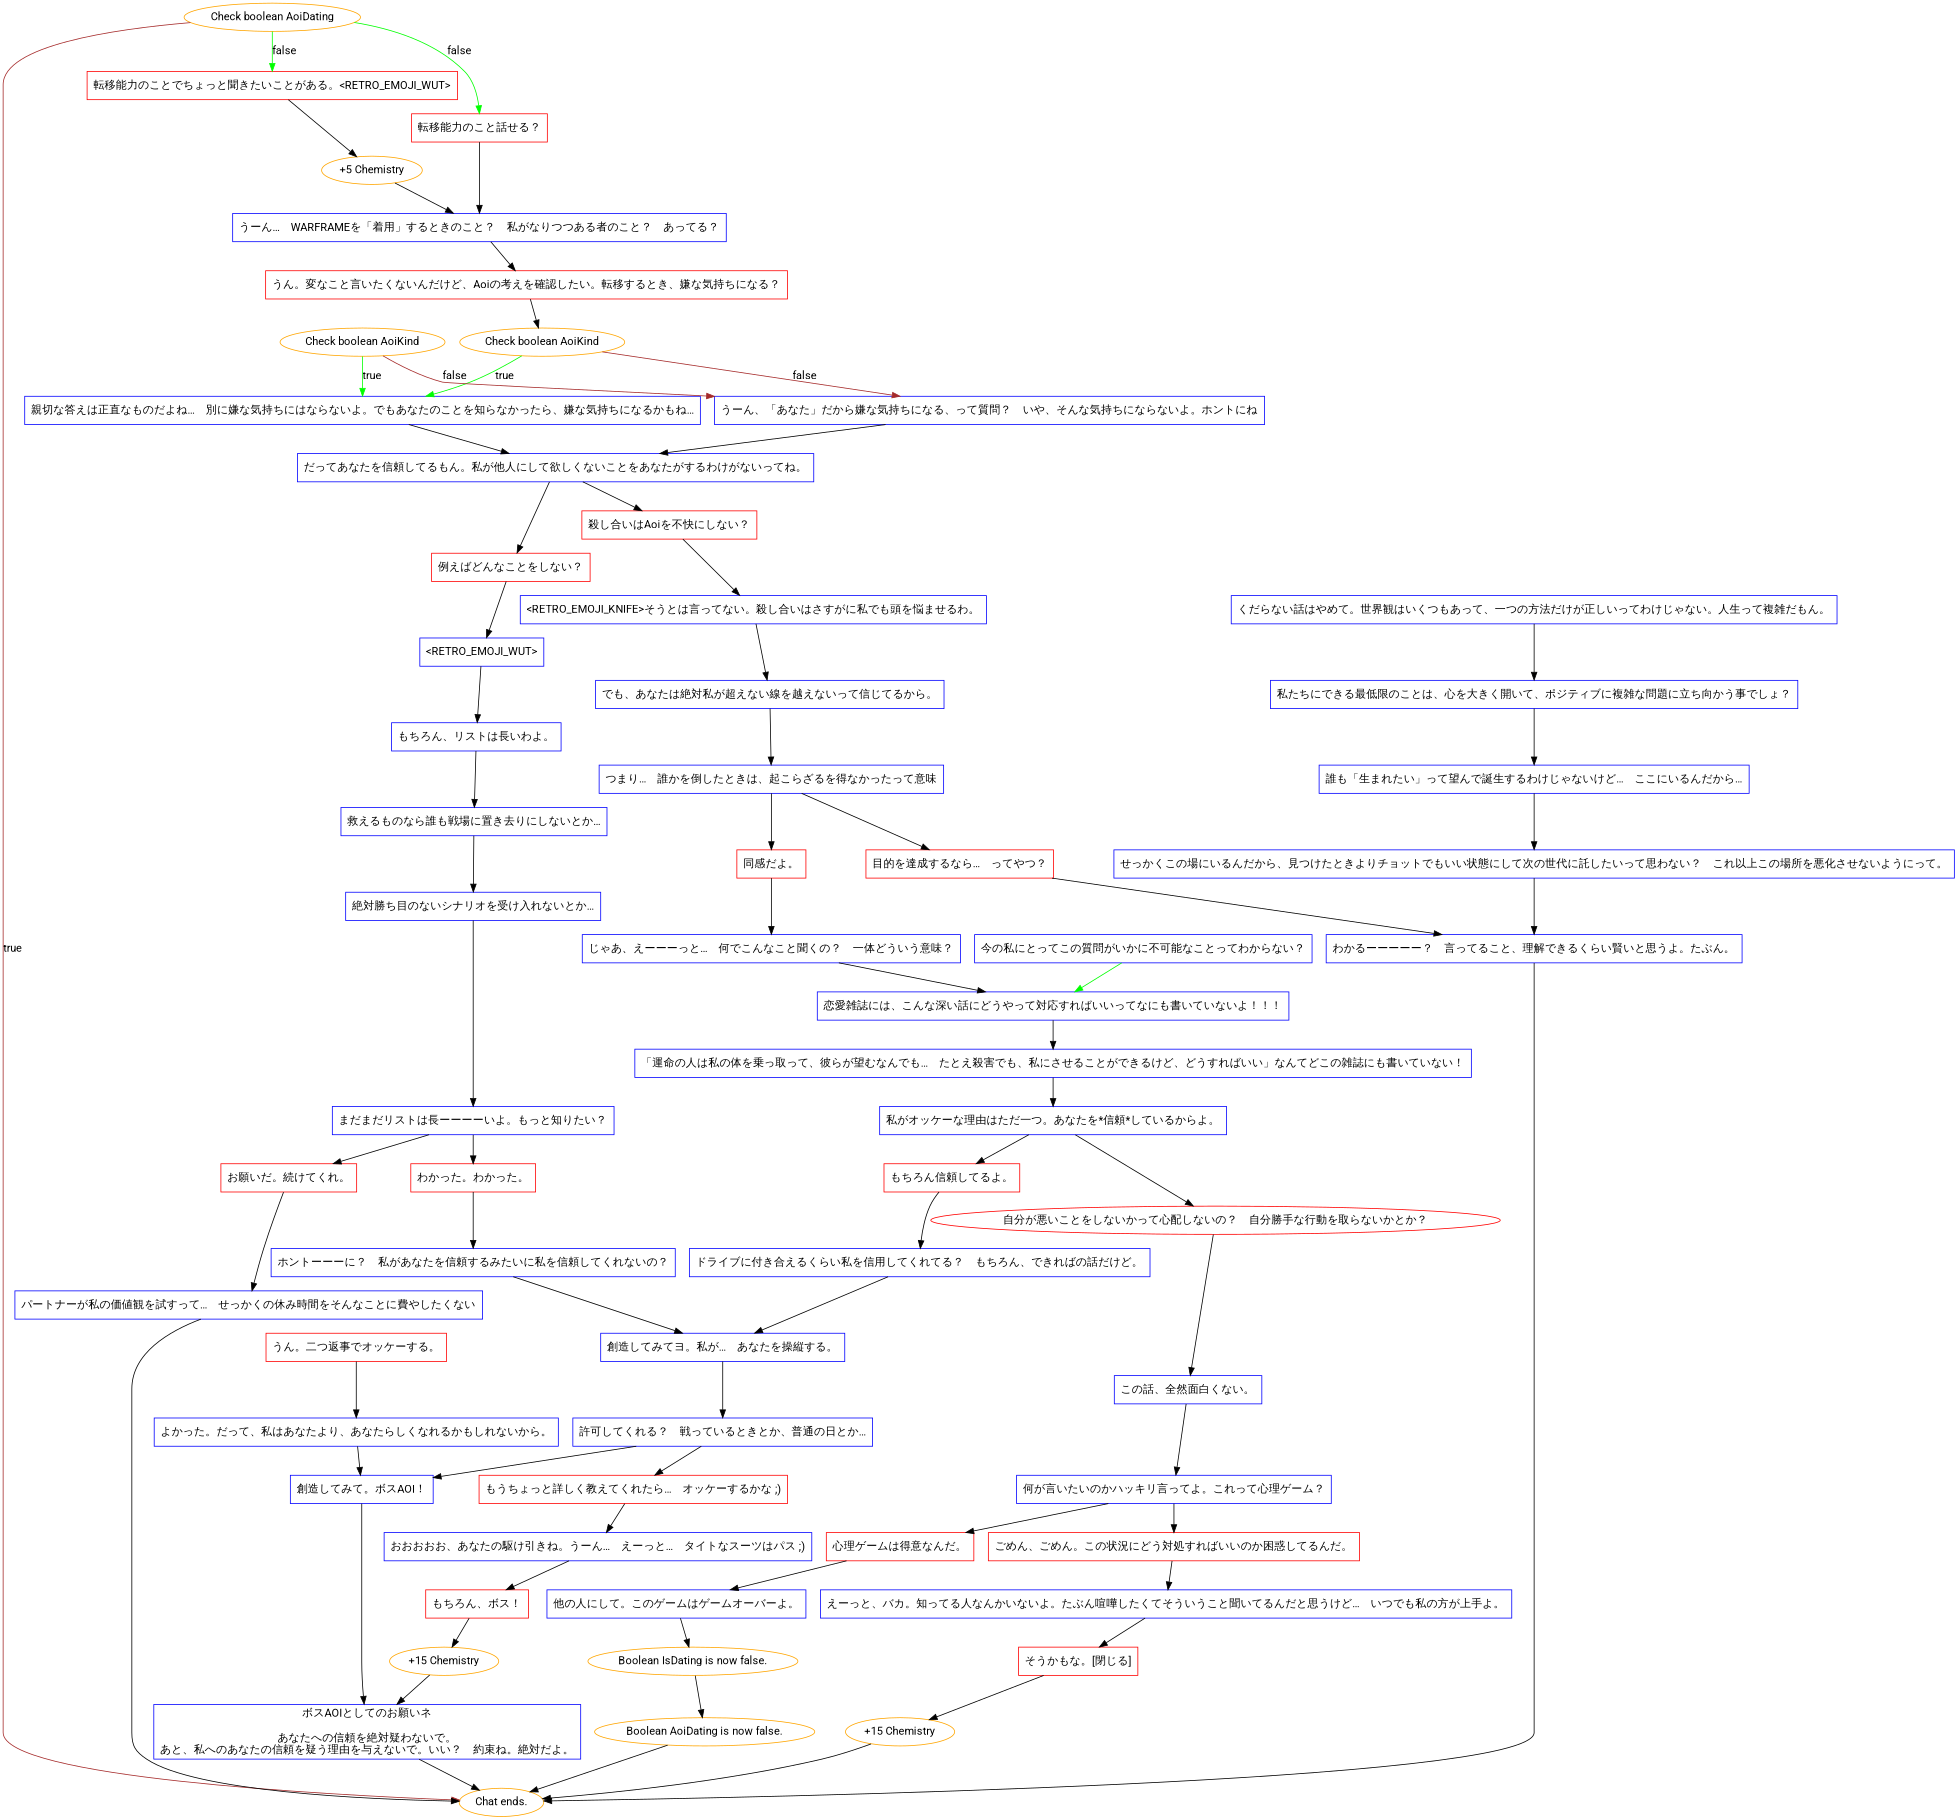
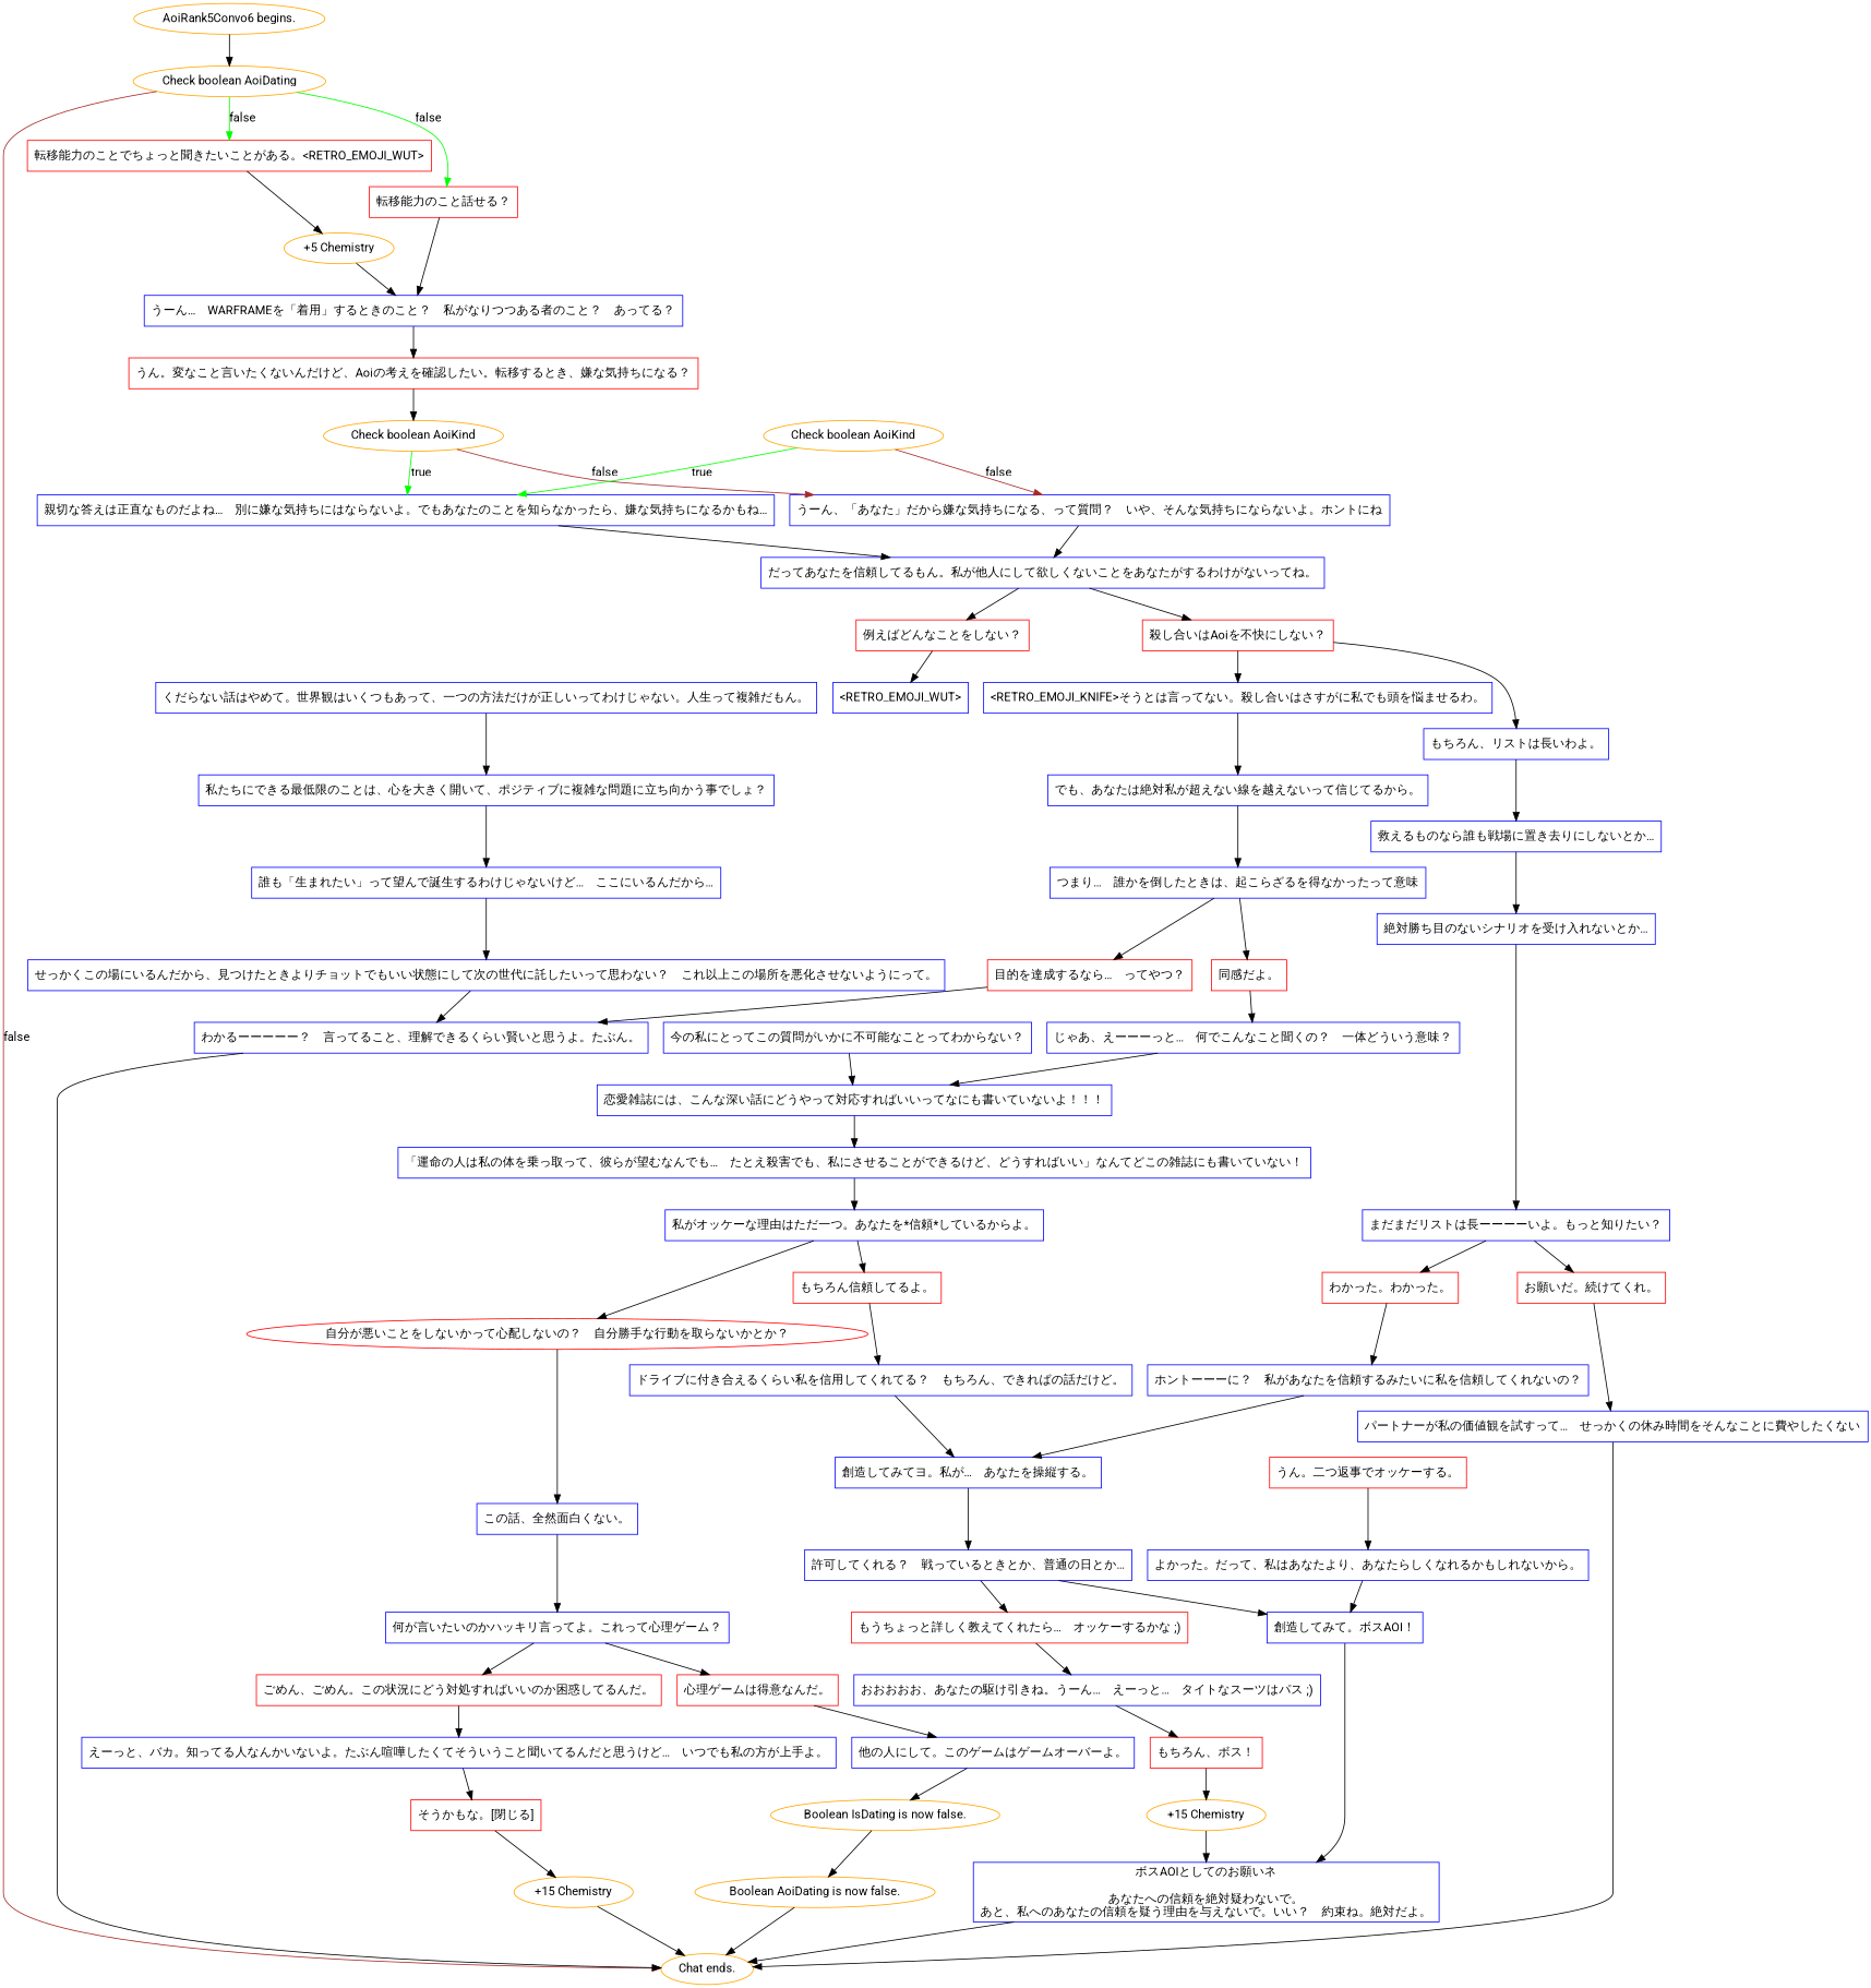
  digraph {
    fontname=Roboto
    node [color=blue fontname=Roboto shape=box]
    edge [fontname=Roboto]
+   "AoiRank5Convo6 begins." [color=orange shape=""]
    n2 [color=orange label="Check boolean AoiDating" shape=""]
    n3 [color=red label="転移能力のことでちょっと聞きたいことがある。<RETRO_EMOJI_WUT>"]
    n4 [color=red label="転移能力のこと話せる？"]
    "Chat ends." [color=orange shape=""]
    n6 [color=orange label="+5 Chemistry" shape=""]
    n7 [label="うーん…　WARFRAMEを「着用」するときのこと？　私がなりつつある者のこと？　あってる？"]
    n8 [color=red label="うん。変なこと言いたくないんだけど、Aoiの考えを確認したい。転移するとき、嫌な気持ちになる？"]
    n9 [color=orange label="Check boolean AoiKind" shape=""]
    n10 [label="親切な答えは正直なものだよね…　別に嫌な気持ちにはならないよ。でもあなたのことを知らなかったら、嫌な気持ちになるかもね…"]
    n11 [label="うーん、「あなた」だから嫌な気持ちになる、って質問？　いや、そんな気持ちにならないよ。ホントにね"]
    n12 [color=orange label="Check boolean AoiKind" shape=""]
    n13 [label="だってあなたを信頼してるもん。私が他人にして欲しくないことをあなたがするわけがないってね。"]
    n14 [color=red label="例えばどんなことをしない？"]
    n15 [color=red label="殺し合いはAoiを不快にしない？"]
    n16 [label="<RETRO_EMOJI_WUT>"]
    n17 [label="<RETRO_EMOJI_KNIFE>そうとは言ってない。殺し合いはさすがに私でも頭を悩ませるわ。"]
    n18 [label="もちろん、リストは長いわよ。"]
    n19 [label="でも、あなたは絶対私が超えない線を越えないって信じてるから。"]
    n20 [label="救えるものなら誰も戦場に置き去りにしないとか…"]
    n21 [label="つまり…　誰かを倒したときは、起こらざるを得なかったって意味"]
    n22 [label="絶対勝ち目のないシナリオを受け入れないとか…"]
    n23 [color=red label="目的を達成するなら…　ってやつ？"]
    n24 [color=red label="同感だよ。"]
    n25 [label="まだまだリストは長ーーーーいよ。もっと知りたい？"]
    n26 [label="わかるーーーーー？　言ってること、理解できるくらい賢いと思うよ。たぶん。"]
    n27 [label="じゃあ、えーーーっと…　何でこんなこと聞くの？　一体どういう意味？"]
    n28 [color=red label="お願いだ。続けてくれ。"]
    n29 [color=red label="わかった。わかった。"]
    n30 [label="くだらない話はやめて。世界観はいくつもあって、一つの方法だけが正しいってわけじゃない。人生って複雑だもん。"]
    n31 [label="私たちにできる最低限のことは、心を大きく開いて、ポジティブに複雑な問題に立ち向かう事でしょ？"]
    n32 [label="恋愛雑誌には、こんな深い話にどうやって対応すればいいってなにも書いていないよ！！！"]
    n33 [label="パートナーが私の価値観を試すって…　せっかくの休み時間をそんなことに費やしたくない"]
    n34 [label="ホントーーーに？　私があなたを信頼するみたいに私を信頼してくれないの？"]
    n35 [label="誰も「生まれたい」って望んで誕生するわけじゃないけど…　ここにいるんだから…"]
    n36 [label="今の私にとってこの質問がいかに不可能なことってわからない？"]
    n37 [label="創造してみてヨ。私が…　あなたを操縦する。"]
    n38 [label="せっかくこの場にいるんだから、見つけたときよりチョットでもいい状態にして次の世代に託したいって思わない？　これ以上この場所を悪化させないようにって。"]
    n39 [label="「運命の人は私の体を乗っ取って、彼らが望むなんでも…　たとえ殺害でも、私にさせることができるけど、どうすればいい」なんてどこの雑誌にも書いていない！"]
    n40 [color=red label="もちろん信頼してるよ。"]
    n41 [label="ドライブに付き合えるくらい私を信用してくれてる？　もちろん、できればの話だけど。"]
    n42 [label="私がオッケーな理由はただ一つ。あなたを*信頼*しているからよ。"]
    n43 [color=red label="自分が悪いことをしないかって心配しないの？　自分勝手な行動を取らないかとか？" shape=ellipse]
    n44 [label="許可してくれる？　戦っているときとか、普通の日とか…"]
    n45 [label="この話、全然面白くない。"]
    n46 [color=red label="もうちょっと詳しく教えてくれたら…　オッケーするかな ;)"]
    n47 [label="創造してみて。ボスAOI！"]
    n48 [label="何が言いたいのかハッキリ言ってよ。これって心理ゲーム？"]
    n49 [label="おおおおお、あなたの駆け引きね。うーん…　えーっと…　タイトなスーツはパス ;)"]
    n50 [color=red label="うん。二つ返事でオッケーする。"]
    n51 [label="よかった。だって、私はあなたより、あなたらしくなれるかもしれないから。"]
    n52 [color=red label="心理ゲームは得意なんだ。"]
    n53 [color=red label="ごめん、ごめん。この状況にどう対処すればいいのか困惑してるんだ。"]
    n54 [color=red label="もちろん、ボス！"]
    n55 [label="他の人にして。このゲームはゲームオーバーよ。"]
    n56 [label="えーっと、バカ。知ってる人なんかいないよ。たぶん喧嘩したくてそういうこと聞いてるんだと思うけど…　いつでも私の方が上手よ。"]
    n57 [color=orange label="+15 Chemistry" shape=""]
    n58 [label="ボスAOIとしてのお願いネ\n\nあなたへの信頼を絶対疑わないで。\nあと、私へのあなたの信頼を疑う理由を与えないで。いい？　約束ね。絶対だよ。"]
    n59 [color=orange label="Boolean IsDating is now false." shape=""]
    n60 [color=red label="そうかもな。[閉じる]"]
    n61 [color=orange label="Boolean AoiDating is now false." shape=""]
    n62 [color=orange label="+15 Chemistry" shape=""]
+   "AoiRank5Convo6 begins." -> n2
    n2 -> n3 [color=green label=false]
    n2 -> n4 [color=green label=false]
-   n2 -> "Chat ends." [color=brown label=true]
+   n2 -> "Chat ends." [color=brown label=false]
    n3 -> n6
    n4 -> n7
    n6 -> n7
    n7 -> n8
    n8 -> n9
    n9 -> n10 [color=green label=true]
    n9 -> n11 [color=brown label=false]
    n10 -> n13
    n11 -> n13
    n12 -> n10 [color=green label=true]
    n12 -> n11 [color=brown label=false]
    n13 -> n14
    n13 -> n15
    n14 -> n16
    n15 -> n17
-   n16 -> n18
+   n15 -> n18
    n17 -> n19
    n18 -> n20
    n19 -> n21
    n20 -> n22
    n21 -> n23
    n21 -> n24
    n22 -> n25
    n23 -> n26
    n24 -> n27
    n25 -> n28
    n25 -> n29
    n26 -> "Chat ends."
    n27 -> n32
    n28 -> n33
    n29 -> n34
    n30 -> n31
    n31 -> n35
    n32 -> n39
    n33 -> "Chat ends."
    n34 -> n37
    n35 -> n38
-   n36 -> n32 [color=green]
+   n36 -> n32
    n37 -> n44
    n38 -> n26
    n39 -> n42
    n40 -> n41
    n41 -> n37
    n42 -> n40
    n42 -> n43
    n43 -> n45
    n44 -> n46
    n44 -> n47
    n45 -> n48
    n46 -> n49
    n47 -> n58
    n48 -> n52
    n48 -> n53
    n49 -> n54
    n50 -> n51
    n51 -> n47
    n52 -> n55
    n53 -> n56
    n54 -> n57
    n55 -> n59
    n56 -> n60
    n57 -> n58
    n58 -> "Chat ends."
    n59 -> n61
    n60 -> n62
    n61 -> "Chat ends."
    n62 -> "Chat ends."
  }
